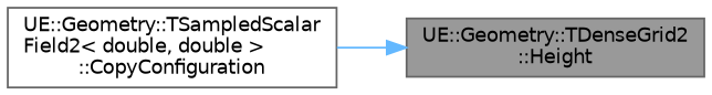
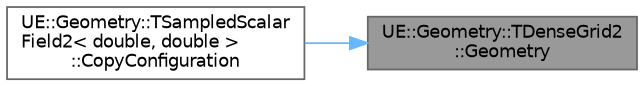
  digraph {
    rankdir=RL
    node [fontname=Helvetica fontsize=10 shape=box style=filled]
-   n1 [color=gray40 fillcolor=grey60 fontcolor=black height=0.2 label="UE::Geometry::TDenseGrid2\l::Height" width=0.4]
+   n1 [color=gray40 fillcolor=grey60 fontcolor=black height=0.2 label="UE::Geometry::TDenseGrid2\l::Geometry" width=0.4]
    n2 [color=grey40 fillcolor=white height=0.2 label="UE::Geometry::TSampledScalar\lField2\< double, double \>\l::CopyConfiguration" width=0.4]
    n1 -> n2 [color=steelblue1 dir=back fontname=Helvetica fontsize=10 labelfontname=Helvetica labelfontsize=10 style=solid]
  }
